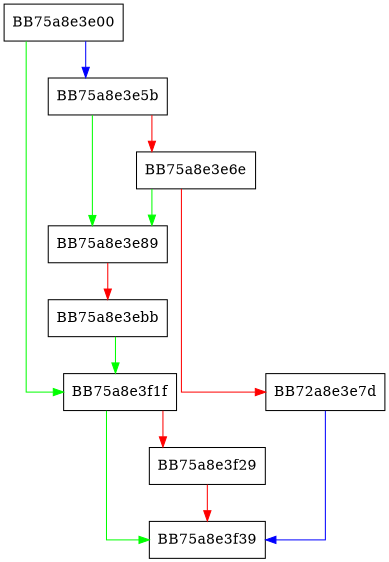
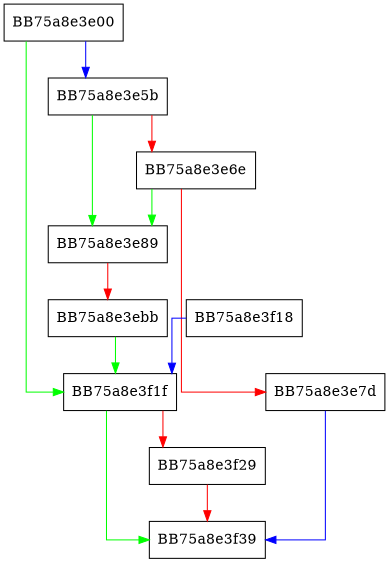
  digraph {
    splines=ortho
    node [shape=box]
    edge [color=green]
    BB75a8e3e00
    BB75a8e3f1f
    BB75a8e3e5b
    BB75a8e3f39
    BB75a8e3f29
    BB75a8e3e89
    BB75a8e3e6e
    BB75a8e3ebb
-   BB75a8e3e7d [label=BB72a8e3e7d]
+   BB75a8e3e7d
+   BB75a8e3f18
    BB75a8e3e00 -> BB75a8e3f1f
    BB75a8e3e00 -> BB75a8e3e5b [color=blue]
    BB75a8e3f1f -> BB75a8e3f39
    BB75a8e3f1f -> BB75a8e3f29 [color=red]
    BB75a8e3e5b -> BB75a8e3e89
    BB75a8e3e5b -> BB75a8e3e6e [color=red]
    BB75a8e3f29 -> BB75a8e3f39 [color=red]
    BB75a8e3e89 -> BB75a8e3ebb [color=red]
    BB75a8e3e6e -> BB75a8e3e89
    BB75a8e3e6e -> BB75a8e3e7d [color=red]
    BB75a8e3ebb -> BB75a8e3f1f
    BB75a8e3e7d -> BB75a8e3f39 [color=blue]
+   BB75a8e3f18 -> BB75a8e3f1f [color=blue]
  }
